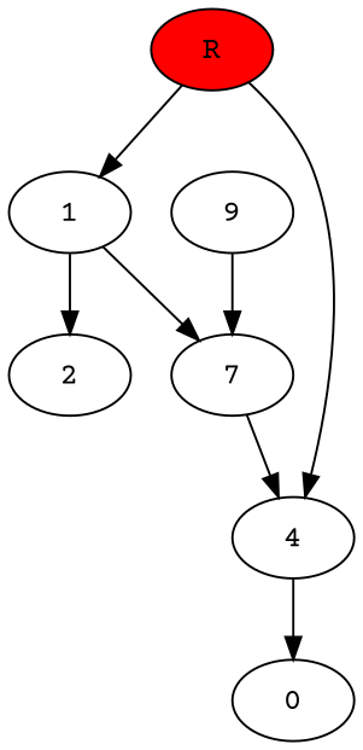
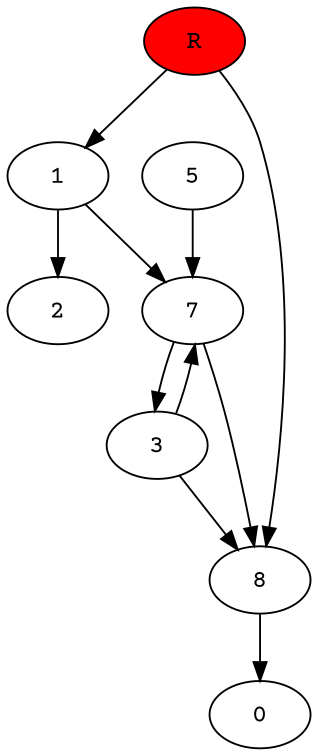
  digraph {
    fontname="Courier Prime"
    node [fontname="Courier Prime"]
    edge [fontname="Courier Prime"]
    1
    2
    7
-   8 [label=4]
+   3
+   8
    n6 [label=0]
-   5 [label=9]
+   5
    R [fillcolor="#ff0000" style=filled]
    1 -> 2
    1 -> 7
+   7 -> 3
    7 -> 8
+   3 -> 7
+   3 -> 8
    8 -> n6
    5 -> 7
    R -> 1
    R -> 8
  }
